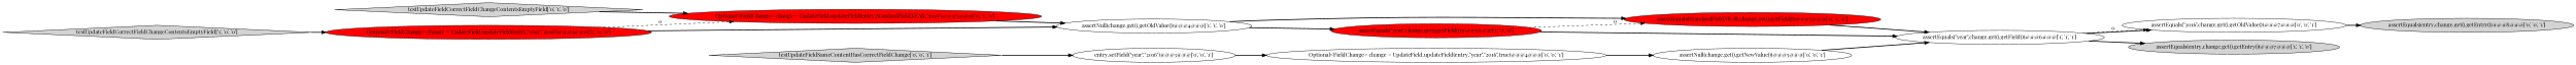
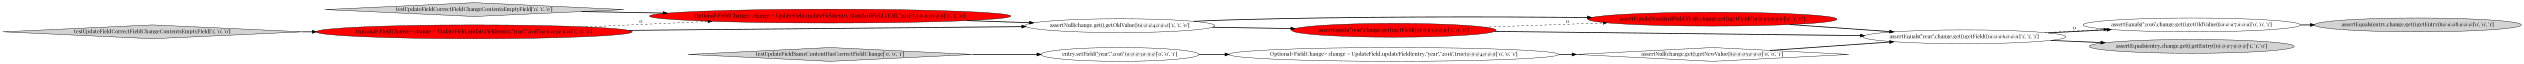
  digraph {
    rankdir=LR
    fontname="Playfair Display"
    node [fillcolor=white shape=ellipse style=filled fontname="Playfair Display"]
    edge [style=bold fontname="Playfair Display"]
    n1 [fillcolor=lightgray label="testUpdateFieldCorrectFieldChangeContentsEmptyField['0', '1', '0']" shape=diamond]
    n2 [fillcolor=red label="Optional<FieldChange> change = UpdateField.updateField(entry,StandardField.YEAR,\"2016\")@@@3@@@['0', '1', '0']"]
    n3 [fillcolor=red label="assertEquals(\"year\",change.get().getField())@@@5@@@['1', '0', '0']"]
    n4 [label="assertEquals(\"year\",change.get().getField())@@@6@@@['1', '1', '1']"]
    n5 [fillcolor=red label="assertEquals(StandardField.YEAR,change.get().getField())@@@5@@@['0', '1', '0']"]
    n6 [fillcolor=red label="Optional<FieldChange> change = UpdateField.updateField(entry,\"year\",\"2016\")@@@3@@@['1', '0', '0']"]
    n7 [label="assertNull(change.get().getOldValue())@@@4@@@['1', '1', '0']"]
    n8 [label="assertEquals(\"2016\",change.get().getOldValue())@@@7@@@['0', '0', '1']"]
    n9 [fillcolor=lightgray label="assertEquals(entry,change.get().getEntry())@@@7@@@['1', '1', '0']"]
-   n10 [label="assertNull(change.get().getNewValue())@@@5@@@['0', '0', '1']"]
+   n10 [label="assertNull(change.get().getNewValue())@@@5@@@['0', '0', '1']" shape=diamond]
    n11 [label="entry.setField(\"year\",\"2016\")@@@3@@@['0', '0', '1']"]
    n12 [label="Optional<FieldChange> change = UpdateField.updateField(entry,\"year\",\"2016\",true)@@@4@@@['0', '0', '1']"]
    n13 [fillcolor=lightgray label="testUpdateFieldSameContentHasCorrectFieldChange['0', '0', '1']" shape=diamond]
    n14 [fillcolor=lightgray label="assertEquals(entry,change.get().getEntry())@@@8@@@['0', '0', '1']"]
    n15 [fillcolor=lightgray label="testUpdateFieldCorrectFieldChangeContentsEmptyField['1', '0', '0']" shape=diamond]
    n1 -> n2
    n2 -> n7
    n3 -> n4
    n3 -> n5 [label=0 style=dashed]
    n4 -> n8
    n4 -> n8 [label=0 style=dashed]
    n4 -> n9
    n5 -> n4
    n6 -> n2 [label=0 style=dashed]
    n6 -> n7
    n7 -> n3
    n7 -> n5
    n8 -> n14
    n10 -> n4
    n11 -> n12
    n12 -> n10
    n13 -> n11
    n15 -> n6
  }
